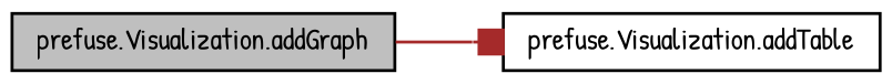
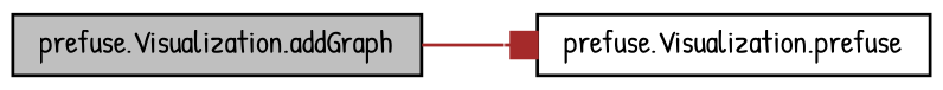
  digraph {
    rankdir=LR
    fontname="Patrick Hand"
    node [color=black fontname="Patrick Hand" fontsize=10 shape=record style=filled]
    n1 [fillcolor=grey75 fontcolor=black height=0.2 label="prefuse.Visualization.addGraph" width=0.4]
-   n2 [fillcolor=white height=0.2 label="prefuse.Visualization.addTable" width=0.4]
+   n2 [fillcolor=white height=0.2 label="prefuse.Visualization.prefuse" width=0.4]
    n1 -> n2 [color=brown fontname="Patrick Hand" fontsize=10 labelfontname=Helvetica labelfontsize=10 style=solid arrowhead=box]
  }
